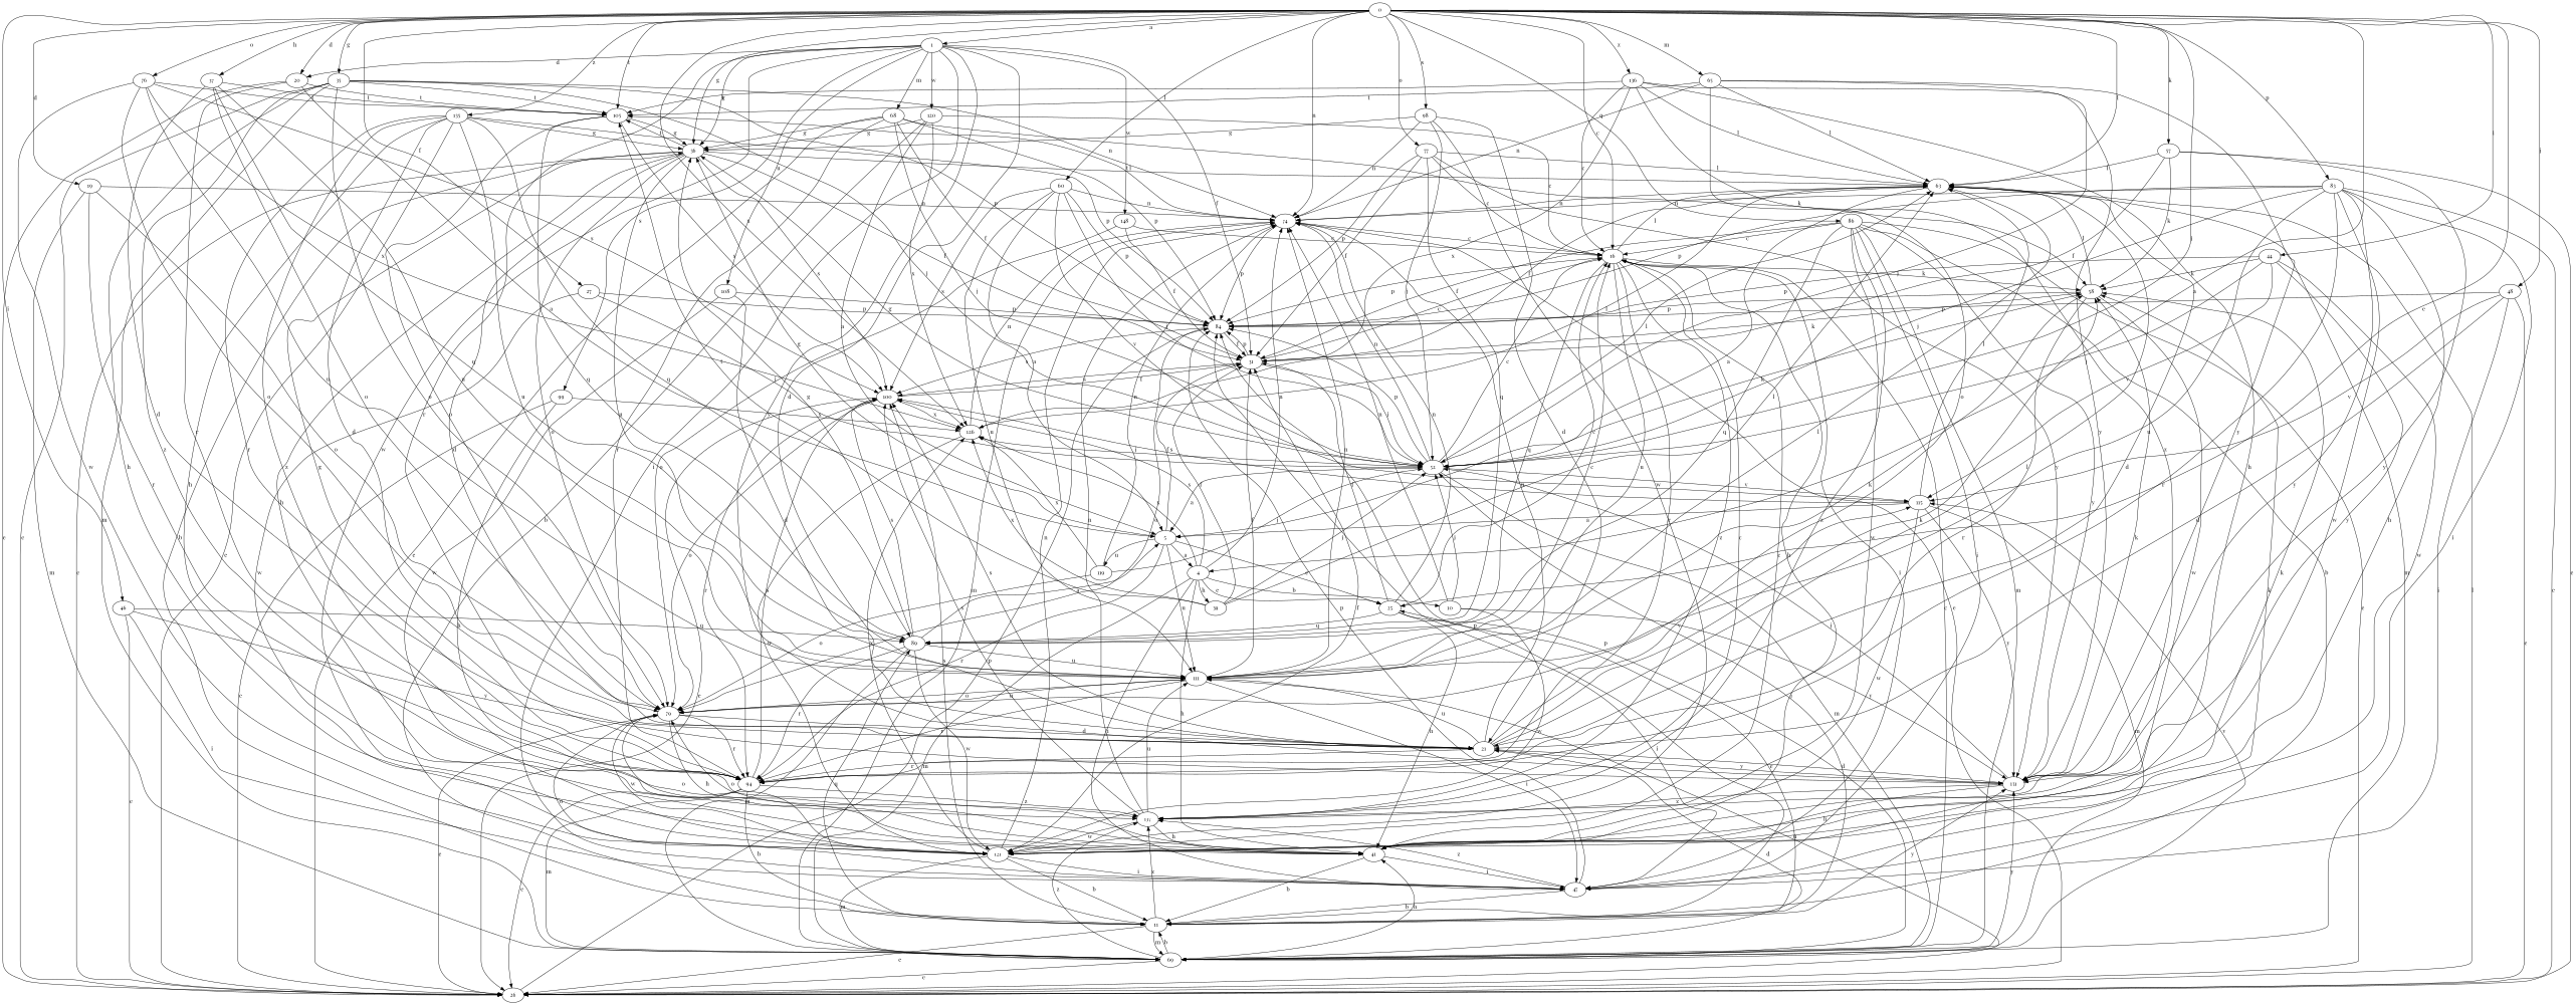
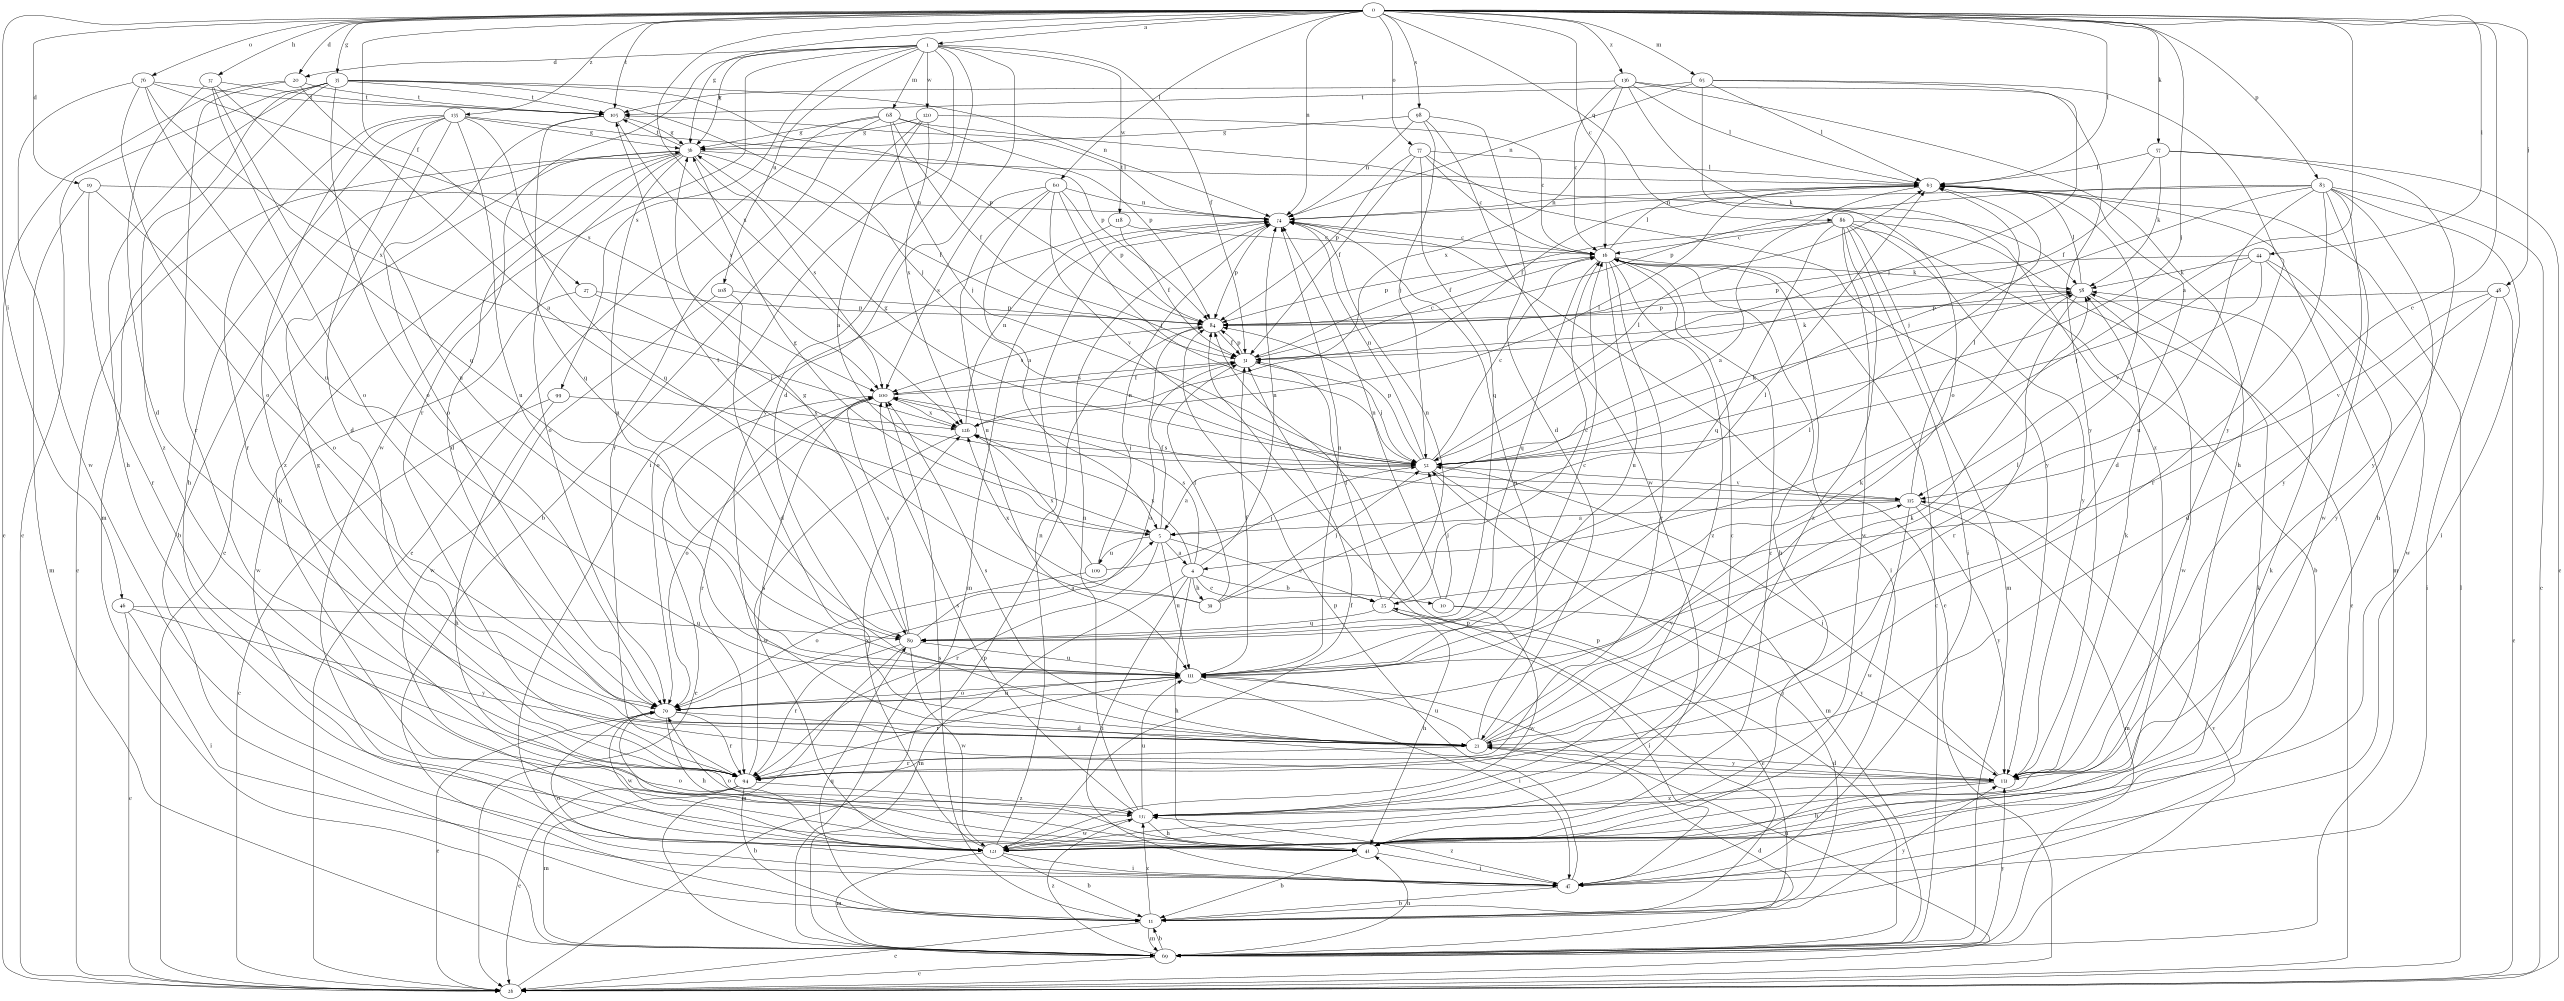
  strict digraph {
    fontname="Playfair Display"
    node [fontname="Playfair Display"]
    edge [fontname="Playfair Display"]
    0
    1
    4
    16
    19
    20
    25
    27
    35
    36
    37
    44
    46
    48
    52
    57
    60
    63
    65
    74
    76
    77
    83
    86
    98
    105
    126
    135
    136
    21
    31
    47
    68
    94
    99
    108
-   118 [label=148]
+   118
    120
    121
    131
    10
    39
    41
    69
    100
    111
    84
    89
    137
    58
    79
    5
    26
    11
    115
-   109 [label=119]
+   109
    0 -> 1 [label=a]
    0 -> 4 [label=a]
    0 -> 16 [label=c]
    0 -> 19 [label=d]
    0 -> 20 [label=d]
    0 -> 25 [label=e]
    0 -> 27 [label=f]
    0 -> 35 [label=g]
    0 -> 36 [label=g]
    0 -> 37 [label=h]
    0 -> 44 [label=i]
    0 -> 46 [label=i]
    0 -> 48 [label=j]
    0 -> 52 [label=j]
    0 -> 57 [label=k]
    0 -> 60 [label=l]
    0 -> 63 [label=l]
    0 -> 65 [label=m]
    0 -> 74 [label=n]
    0 -> 76 [label=o]
    0 -> 77 [label=o]
    0 -> 83 [label=p]
    0 -> 86 [label=q]
    0 -> 98 [label=s]
    0 -> 105 [label=t]
    0 -> 126 [label=x]
    0 -> 135 [label=z]
    0 -> 136 [label=z]
    1 -> 20 [label=d]
    1 -> 36 [label=g]
    1 -> 21 [label=d]
    1 -> 31 [label=f]
    1 -> 47 [label=i]
    1 -> 68 [label=m]
    1 -> 94 [label=r]
    1 -> 99 [label=s]
    1 -> 108 [label=u]
    1 -> 118 [label=w]
    1 -> 120 [label=w]
    1 -> 121 [label=w]
    1 -> 131 [label=y]
    4 -> 25 [label=e]
    4 -> 74 [label=n]
    4 -> 126 [label=x]
    4 -> 47 [label=i]
    4 -> 10 [label=b]
    4 -> 39 [label=h]
    4 -> 41 [label=h]
    4 -> 69 [label=m]
    4 -> 100 [label=s]
    16 -> 63 [label=l]
    16 -> 47 [label=i]
    16 -> 94 [label=r]
    16 -> 41 [label=h]
    16 -> 111 [label=u]
    16 -> 84 [label=p]
    16 -> 89 [label=q]
    16 -> 137 [label=z]
    16 -> 58 [label=k]
    19 -> 74 [label=n]
    19 -> 94 [label=r]
    19 -> 69 [label=m]
    19 -> 79 [label=o]
    20 -> 105 [label=t]
    20 -> 94 [label=r]
    20 -> 5 [label=a]
    20 -> 26 [label=e]
    25 -> 16 [label=c]
    25 -> 74 [label=n]
    25 -> 31 [label=f]
    25 -> 47 [label=i]
    25 -> 41 [label=h]
    25 -> 89 [label=q]
    27 -> 52 [label=j]
    27 -> 121 [label=w]
    27 -> 84 [label=p]
    35 -> 52 [label=j]
    35 -> 74 [label=n]
    35 -> 105 [label=t]
    35 -> 41 [label=h]
    35 -> 69 [label=m]
    35 -> 84 [label=p]
    35 -> 137 [label=z]
    35 -> 79 [label=o]
    35 -> 26 [label=e]
    36 -> 63 [label=l]
    36 -> 105 [label=t]
    36 -> 21 [label=d]
    36 -> 31 [label=f]
    36 -> 41 [label=h]
    36 -> 100 [label=s]
    36 -> 111 [label=u]
    36 -> 79 [label=o]
    36 -> 26 [label=e]
    36 -> 11 [label=b]
    37 -> 105 [label=t]
    37 -> 21 [label=d]
    37 -> 111 [label=u]
    37 -> 89 [label=q]
    37 -> 79 [label=o]
    44 -> 52 [label=j]
    44 -> 121 [label=w]
    44 -> 131 [label=y]
    44 -> 84 [label=p]
    44 -> 58 [label=k]
    44 -> 115 [label=v]
    46 -> 47 [label=i]
    46 -> 131 [label=y]
    46 -> 89 [label=q]
    46 -> 26 [label=e]
    48 -> 21 [label=d]
    48 -> 47 [label=i]
    48 -> 84 [label=p]
    48 -> 26 [label=e]
    48 -> 115 [label=v]
    52 -> 16 [label=c]
    52 -> 36 [label=g]
    52 -> 63 [label=l]
    52 -> 74 [label=n]
    52 -> 69 [label=m]
    52 -> 84 [label=p]
    52 -> 58 [label=k]
    52 -> 5 [label=a]
    52 -> 115 [label=v]
    57 -> 63 [label=l]
    57 -> 31 [label=f]
    57 -> 131 [label=y]
    57 -> 58 [label=k]
    57 -> 26 [label=e]
    60 -> 52 [label=j]
    60 -> 74 [label=n]
    60 -> 100 [label=s]
    60 -> 111 [label=u]
    60 -> 84 [label=p]
    60 -> 5 [label=a]
    60 -> 115 [label=v]
    63 -> 74 [label=n]
    63 -> 21 [label=d]
    63 -> 31 [label=f]
    63 -> 69 [label=m]
    63 -> 5 [label=a]
    65 -> 52 [label=j]
    65 -> 63 [label=l]
    65 -> 74 [label=n]
    65 -> 105 [label=t]
    65 -> 131 [label=y]
    65 -> 79 [label=o]
    74 -> 16 [label=c]
    74 -> 105 [label=t]
    74 -> 69 [label=m]
    74 -> 84 [label=p]
    74 -> 26 [label=e]
    76 -> 105 [label=t]
    76 -> 126 [label=x]
    76 -> 121 [label=w]
    76 -> 100 [label=s]
    76 -> 111 [label=u]
    76 -> 79 [label=o]
    77 -> 16 [label=c]
    77 -> 63 [label=l]
    77 -> 31 [label=f]
    77 -> 131 [label=y]
    77 -> 84 [label=p]
    77 -> 89 [label=q]
    83 -> 52 [label=j]
    83 -> 74 [label=n]
    83 -> 47 [label=i]
    83 -> 94 [label=r]
    83 -> 121 [label=w]
    83 -> 131 [label=y]
    83 -> 41 [label=h]
    83 -> 111 [label=u]
    83 -> 84 [label=p]
    83 -> 26 [label=e]
    86 -> 16 [label=c]
    86 -> 31 [label=f]
    86 -> 47 [label=i]
    86 -> 121 [label=w]
    86 -> 131 [label=y]
    86 -> 69 [label=m]
    86 -> 89 [label=q]
    86 -> 137 [label=z]
    86 -> 26 [label=e]
    86 -> 11 [label=b]
    98 -> 36 [label=g]
    98 -> 52 [label=j]
    98 -> 74 [label=n]
    98 -> 21 [label=d]
    98 -> 121 [label=w]
    105 -> 36 [label=g]
    105 -> 100 [label=s]
    105 -> 89 [label=q]
    105 -> 79 [label=o]
    126 -> 52 [label=j]
    126 -> 63 [label=l]
    126 -> 74 [label=n]
    126 -> 121 [label=w]
    135 -> 36 [label=g]
    135 -> 21 [label=d]
    135 -> 94 [label=r]
    135 -> 41 [label=h]
    135 -> 111 [label=u]
    135 -> 84 [label=p]
    135 -> 89 [label=q]
    135 -> 137 [label=z]
    135 -> 26 [label=e]
    136 -> 16 [label=c]
    136 -> 63 [label=l]
    136 -> 105 [label=t]
    136 -> 126 [label=x]
    136 -> 131 [label=y]
    136 -> 41 [label=h]
    136 -> 137 [label=z]
    21 -> 63 [label=l]
    21 -> 74 [label=n]
    21 -> 94 [label=r]
    21 -> 131 [label=y]
    21 -> 100 [label=s]
    21 -> 111 [label=u]
    21 -> 58 [label=k]
    21 -> 115 [label=v]
    31 -> 16 [label=c]
    31 -> 52 [label=j]
    31 -> 100 [label=s]
    31 -> 84 [label=p]
    31 -> 58 [label=k]
    47 -> 84 [label=p]
    47 -> 137 [label=z]
    47 -> 58 [label=k]
    47 -> 79 [label=o]
    47 -> 11 [label=b]
    68 -> 36 [label=g]
    68 -> 52 [label=j]
    68 -> 31 [label=f]
    68 -> 94 [label=r]
    68 -> 84 [label=p]
    68 -> 58 [label=k]
    68 -> 26 [label=e]
    94 -> 36 [label=g]
    94 -> 69 [label=m]
    94 -> 100 [label=s]
    94 -> 137 [label=z]
    94 -> 26 [label=e]
    94 -> 11 [label=b]
    99 -> 126 [label=x]
    99 -> 41 [label=h]
    99 -> 26 [label=e]
    108 -> 21 [label=d]
    108 -> 121 [label=w]
    108 -> 84 [label=p]
    118 -> 16 [label=c]
    118 -> 31 [label=f]
    118 -> 79 [label=o]
    120 -> 16 [label=c]
    120 -> 36 [label=g]
    120 -> 126 [label=x]
    120 -> 5 [label=a]
    120 -> 11 [label=b]
    121 -> 74 [label=n]
    121 -> 126 [label=x]
    121 -> 31 [label=f]
    121 -> 47 [label=i]
    121 -> 69 [label=m]
    121 -> 79 [label=o]
    121 -> 11 [label=b]
    131 -> 52 [label=j]
    131 -> 21 [label=d]
    131 -> 41 [label=h]
    131 -> 137 [label=z]
    131 -> 58 [label=k]
    10 -> 52 [label=j]
    10 -> 74 [label=n]
    10 -> 121 [label=w]
    10 -> 131 [label=y]
    39 -> 52 [label=j]
    39 -> 63 [label=l]
    39 -> 105 [label=t]
    39 -> 126 [label=x]
    39 -> 31 [label=f]
    41 -> 16 [label=c]
    41 -> 47 [label=i]
    41 -> 58 [label=k]
    41 -> 79 [label=o]
    41 -> 11 [label=b]
    69 -> 16 [label=c]
    69 -> 21 [label=d]
    69 -> 131 [label=y]
    69 -> 41 [label=h]
    69 -> 84 [label=p]
    69 -> 137 [label=z]
    69 -> 26 [label=e]
    69 -> 11 [label=b]
    69 -> 115 [label=v]
    100 -> 126 [label=x]
    100 -> 31 [label=f]
    100 -> 94 [label=r]
    100 -> 79 [label=o]
    100 -> 26 [label=e]
    111 -> 16 [label=c]
    111 -> 63 [label=l]
    111 -> 74 [label=n]
    111 -> 31 [label=f]
    111 -> 47 [label=i]
    111 -> 94 [label=r]
    111 -> 58 [label=k]
    111 -> 79 [label=o]
    84 -> 31 [label=f]
    84 -> 100 [label=s]
    84 -> 79 [label=o]
    89 -> 36 [label=g]
    89 -> 94 [label=r]
    89 -> 121 [label=w]
    89 -> 69 [label=m]
    89 -> 100 [label=s]
    89 -> 111 [label=u]
    89 -> 5 [label=a]
    137 -> 16 [label=c]
    137 -> 74 [label=n]
    137 -> 121 [label=w]
    137 -> 41 [label=h]
    137 -> 100 [label=s]
    137 -> 111 [label=u]
    58 -> 63 [label=l]
    58 -> 94 [label=r]
    58 -> 121 [label=w]
    58 -> 84 [label=p]
    79 -> 21 [label=d]
    79 -> 94 [label=r]
    79 -> 121 [label=w]
    79 -> 41 [label=h]
    79 -> 111 [label=u]
    79 -> 26 [label=e]
    5 -> 4 [label=a]
    5 -> 25 [label=e]
    5 -> 36 [label=g]
    5 -> 31 [label=f]
    5 -> 94 [label=r]
    5 -> 111 [label=u]
    5 -> 109 [label=u]
    26 -> 63 [label=l]
    26 -> 111 [label=u]
    26 -> 84 [label=p]
    11 -> 25 [label=e]
    11 -> 52 [label=j]
    11 -> 131 [label=y]
    11 -> 69 [label=m]
    11 -> 100 [label=s]
    11 -> 84 [label=p]
    11 -> 89 [label=q]
    11 -> 137 [label=z]
    11 -> 26 [label=e]
    115 -> 63 [label=l]
    115 -> 121 [label=w]
    115 -> 131 [label=y]
    115 -> 69 [label=m]
    115 -> 100 [label=s]
    115 -> 5 [label=a]
    109 -> 52 [label=j]
    109 -> 74 [label=n]
    109 -> 126 [label=x]
    109 -> 79 [label=o]
  }
